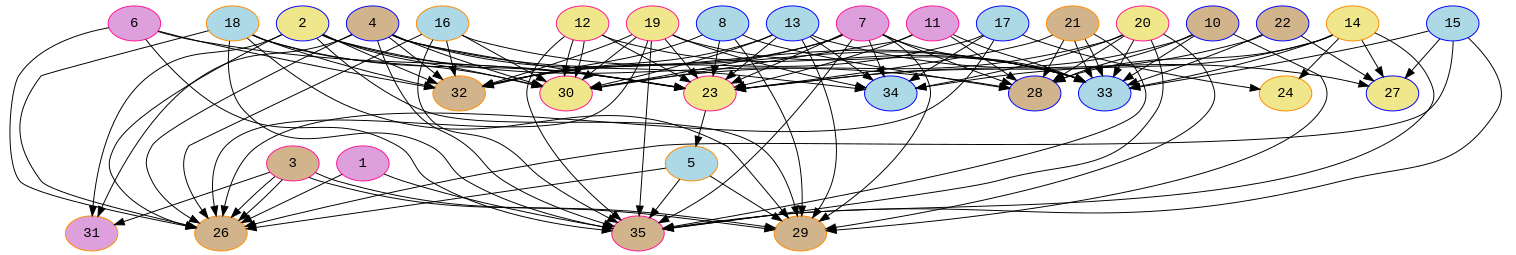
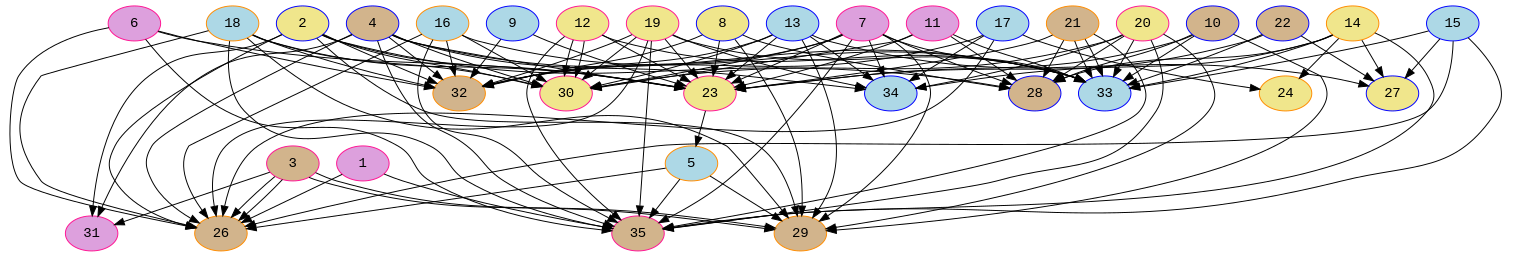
  digraph {
    fontname="Liberation Mono"
    node [alpha=0.12 color=blue fillcolor=tan fontname="Liberation Mono" style=filled]
    edge [fontname="Liberation Mono"]
    1 [alpha=0.05 color=deeppink expect_size=41564160 fillcolor=plum]
    26 [color=darkorange expect_size=35303424]
    35 [alpha=0.04 color=deeppink expect_size=43906048]
    2 [alpha=0.19 expect_size=47257600 fillcolor=khaki]
    23 [alpha=0.10 color=deeppink expect_size=48905216 fillcolor=khaki]
    28 [expect_size=15388672]
    29 [alpha=0.16 color=darkorange expect_size=12896256]
    30 [alpha=0.08 color=deeppink expect_size=31746048 fillcolor=khaki]
-   31 [alpha=0.09 color=darkorange expect_size=45338624 fillcolor=plum]
+   31 [alpha=0.09 color=deeppink expect_size=45338624 fillcolor=plum]
    32 [alpha=0.04 color=darkorange expect_size=42810368]
    5 [alpha=0.02 color=darkorange expect_size=7703552 fillcolor=lightblue]
    3 [alpha=0.08 color=deeppink expect_size=26690560]
    4 [alpha=0.20 expect_size=30135296]
    33 [alpha=0.11 expect_size=18992128 fillcolor=lightblue]
    34 [alpha=0.18 expect_size=42516480 fillcolor=lightblue]
    6 [alpha=0.02 color=deeppink expect_size=25443328 fillcolor=plum]
    7 [color=deeppink expect_size=37642240 fillcolor=plum]
-   8 [alpha=0.05 expect_size=31589376 fillcolor=lightblue]
+   8 [alpha=0.05 expect_size=31589376 fillcolor=khaki]
+   9 [alpha=0.15 expect_size=50417664 fillcolor=lightblue]
    10 [alpha=0.01 expect_size=24239104]
    11 [alpha=0.09 color=deeppink expect_size=25585664 fillcolor=plum]
    12 [color=deeppink expect_size=37354496 fillcolor=khaki]
    13 [alpha=0.14 expect_size=34502656 fillcolor=lightblue]
    27 [alpha=0.06 expect_size=19969024 fillcolor=khaki]
    14 [alpha=0.14 color=darkorange expect_size=52382720 fillcolor=khaki]
    24 [alpha=0.01 color=darkorange expect_size=35764224 fillcolor=khaki]
    15 [alpha=0.06 expect_size=51973120 fillcolor=lightblue]
    16 [alpha=0.14 color=darkorange expect_size=9921536 fillcolor=lightblue]
    17 [alpha=0.18 expect_size=14988288 fillcolor=lightblue]
    18 [alpha=0.19 color=darkorange expect_size=42436608 fillcolor=lightblue]
    19 [alpha=0.08 color=deeppink expect_size=6798336 fillcolor=khaki]
    20 [alpha=0.06 color=deeppink expect_size=42716160 fillcolor=khaki]
    21 [alpha=0.19 color=darkorange expect_size=44707840]
    22 [alpha=0.10 expect_size=19808256]
    1 -> 26
    1 -> 35
    2 -> 26
    2 -> 23
    2 -> 28
    2 -> 29
    2 -> 30
    2 -> 31
    2 -> 32
    23 -> 5
    5 -> 26
    5 -> 35
    5 -> 29
    3 -> 26
    3 -> 26
    3 -> 29
    3 -> 29
    3 -> 31
    4 -> 26
    4 -> 35
    4 -> 23
    4 -> 30
    4 -> 31
    4 -> 32
    4 -> 33
    4 -> 34
    6 -> 26
    6 -> 35
    6 -> 23
    6 -> 32
    7 -> 35
    7 -> 23
    7 -> 28
    7 -> 29
    7 -> 30
    7 -> 32
    7 -> 33
    7 -> 34
    8 -> 23
    8 -> 28
    8 -> 29
    8 -> 32
+   9 -> 23
+   9 -> 32
    10 -> 23
    10 -> 28
    10 -> 29
    10 -> 33
    11 -> 23
    11 -> 28
    11 -> 30
    11 -> 33
    12 -> 35
    12 -> 23
    12 -> 30
    12 -> 30
    12 -> 33
    13 -> 23
    13 -> 29
    13 -> 30
    13 -> 32
    13 -> 34
    13 -> 27
    14 -> 35
    14 -> 28
    14 -> 33
    14 -> 34
    14 -> 27
    14 -> 24
    15 -> 26
    15 -> 35
    15 -> 33
    15 -> 27
    16 -> 26
    16 -> 35
    16 -> 30
    16 -> 32
    16 -> 33
    17 -> 26
    17 -> 32
    17 -> 34
    17 -> 24
    18 -> 26
    18 -> 35
    18 -> 23
    18 -> 29
    18 -> 30
    18 -> 32
    19 -> 26
    19 -> 35
    19 -> 23
    19 -> 30
    19 -> 32
    19 -> 33
    19 -> 34
    20 -> 35
    20 -> 28
    20 -> 29
    20 -> 30
    20 -> 33
    20 -> 34
    21 -> 35
    21 -> 23
    21 -> 28
    21 -> 33
    21 -> 33
    22 -> 23
    22 -> 33
    22 -> 27
  }
